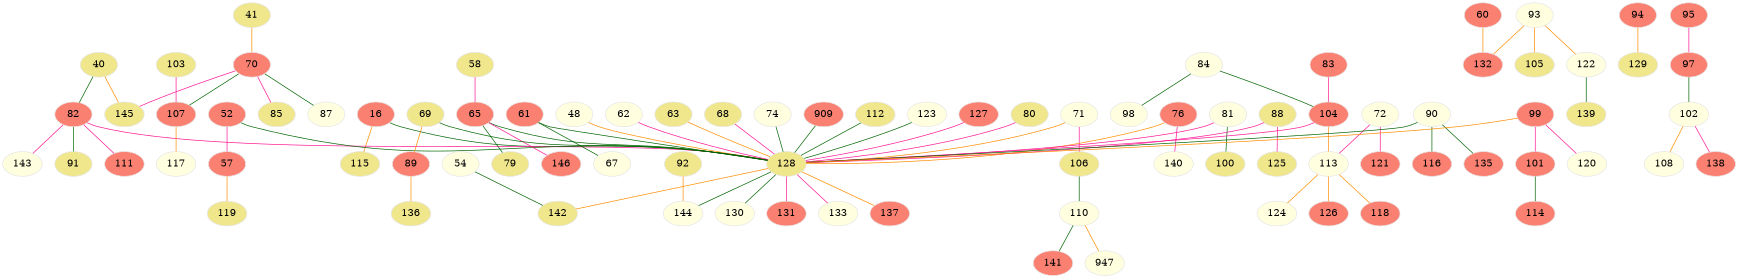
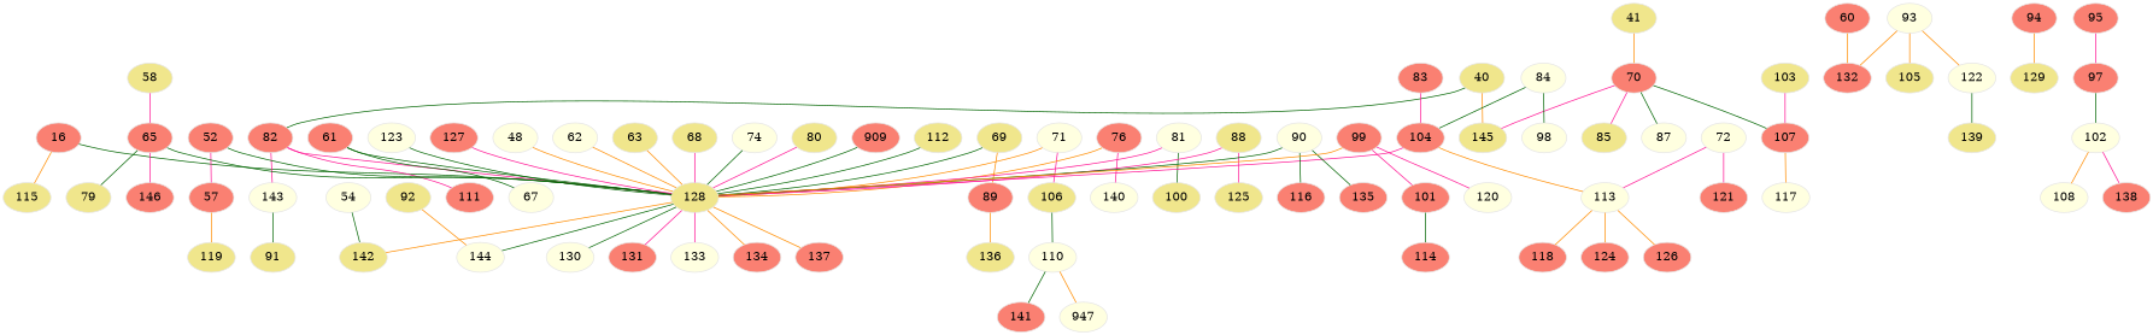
  graph {
    node [color=gray90 fillcolor=salmon style=filled]
    edge [color=darkgreen]
    115 [fillcolor=khaki]
    16
    128 [fillcolor=khaki super="+18+66+29"]
    142 [fillcolor=khaki super="+31"]
    144 [fillcolor=lightyellow super="+86"]
    130 [fillcolor=lightyellow]
    131
    133 [fillcolor=lightyellow]
+   134
    137
    82 [super="+27+59"]
    91 [fillcolor=khaki]
    111
    143 [fillcolor=lightyellow]
    40 [fillcolor=khaki]
    145 [fillcolor=khaki]
    70 [super="+34"]
    85 [fillcolor=khaki]
    87 [fillcolor=lightyellow]
    107 [super="+73"]
    41 [fillcolor=khaki]
    48 [fillcolor=lightyellow]
    52
    57
    119 [fillcolor=khaki]
    54 [fillcolor=lightyellow]
    65 [super="+37+46"]
    79 [fillcolor=khaki]
    146
    58 [fillcolor=khaki]
    132 [super="+43"]
    60
    61
    67 [fillcolor=lightyellow]
    62 [fillcolor=lightyellow]
    63 [fillcolor=khaki]
    68 [fillcolor=khaki]
    69 [fillcolor=khaki]
    89
    136 [fillcolor=khaki]
    117 [fillcolor=lightyellow]
    71 [fillcolor=lightyellow]
    106 [fillcolor=khaki]
    110 [fillcolor=lightyellow]
    72 [fillcolor=lightyellow super="+51"]
    113 [fillcolor=lightyellow super="+50"]
    121
    118
-   124 [fillcolor=lightyellow]
+   124
    126
    74 [fillcolor=lightyellow]
    76
    140 [fillcolor=lightyellow]
    80 [fillcolor=khaki]
    81 [fillcolor=lightyellow]
    100 [fillcolor=khaki]
    104 [super="+38+45+55+75"]
    83
    84 [fillcolor=lightyellow]
    98 [fillcolor=lightyellow]
    88 [fillcolor=khaki]
    125 [fillcolor=khaki]
    90 [fillcolor=lightyellow super="+77"]
    116
    135
    92 [fillcolor=khaki]
    93 [fillcolor=lightyellow super="+39+17+22"]
    105 [fillcolor=khaki]
    122 [fillcolor=lightyellow]
    139 [fillcolor=khaki]
    129 [fillcolor=khaki]
    94
    95
    97
    102 [fillcolor=lightyellow]
    108 [fillcolor=lightyellow]
    138
    99 [super="+96"]
    101
    120 [fillcolor=lightyellow]
    114
    103 [fillcolor=khaki]
    141
    n84 [fillcolor=lightyellow label=947]
    n85 [label=909]
    112 [fillcolor=khaki]
    123 [fillcolor=lightyellow]
    127
    16 -- 115 [color=darkorange]
    16 -- 128
    128 -- 142 [color=darkorange]
    128 -- 144
    128 -- 130
    128 -- 131 [color=deeppink]
    128 -- 133 [color=deeppink]
+   128 -- 134 [color=darkorange]
    128 -- 137 [color=darkorange]
    82 -- 128 [color=deeppink]
-   82 -- 91
+   143 -- 91
    82 -- 111 [color=deeppink]
    82 -- 143 [color=deeppink]
    40 -- 82
    40 -- 145 [color=darkorange]
    70 -- 145 [color=deeppink]
    70 -- 85 [color=deeppink]
    70 -- 87
    70 -- 107
    107 -- 117 [color=darkorange]
    41 -- 70 [color=darkorange]
    48 -- 128 [color=darkorange]
    52 -- 128
    52 -- 57 [color=deeppink]
    57 -- 119 [color=darkorange]
    54 -- 142
    65 -- 128
    65 -- 79
    65 -- 146 [color=deeppink]
    58 -- 65 [color=deeppink]
    60 -- 132 [color=darkorange]
    61 -- 128
    61 -- 67
-   62 -- 128 [color=deeppink]
+   62 -- 128 [color=darkorange]
    63 -- 128 [color=darkorange]
    68 -- 128 [color=deeppink]
    69 -- 128
    69 -- 89 [color=darkorange]
    89 -- 136 [color=darkorange]
    71 -- 128 [color=darkorange]
    71 -- 106 [color=deeppink]
    106 -- 110
    110 -- 141
    110 -- n84 [color=darkorange]
    72 -- 113 [color=deeppink]
    72 -- 121 [color=deeppink]
    113 -- 118 [color=darkorange]
    113 -- 124 [color=darkorange]
    113 -- 126 [color=darkorange]
    74 -- 128
    76 -- 128 [color=darkorange]
    76 -- 140 [color=deeppink]
    80 -- 128 [color=deeppink]
    81 -- 128 [color=deeppink]
    81 -- 100
    104 -- 128 [color=deeppink]
    104 -- 113 [color=darkorange]
    83 -- 104 [color=deeppink]
    84 -- 104
    84 -- 98
    88 -- 128 [color=deeppink]
    88 -- 125 [color=deeppink]
    90 -- 128
    90 -- 116
    90 -- 135
    92 -- 144 [color=darkorange]
    93 -- 132 [color=darkorange]
    93 -- 105 [color=darkorange]
    93 -- 122 [color=darkorange]
    122 -- 139
    94 -- 129 [color=darkorange]
    95 -- 97 [color=deeppink]
    97 -- 102
    102 -- 108 [color=darkorange]
    102 -- 138 [color=deeppink]
    99 -- 128 [color=darkorange]
    99 -- 101 [color=deeppink]
    99 -- 120 [color=deeppink]
    101 -- 114
    103 -- 107 [color=deeppink]
    n85 -- 128
    112 -- 128
    123 -- 128
    127 -- 128 [color=deeppink]
  }
